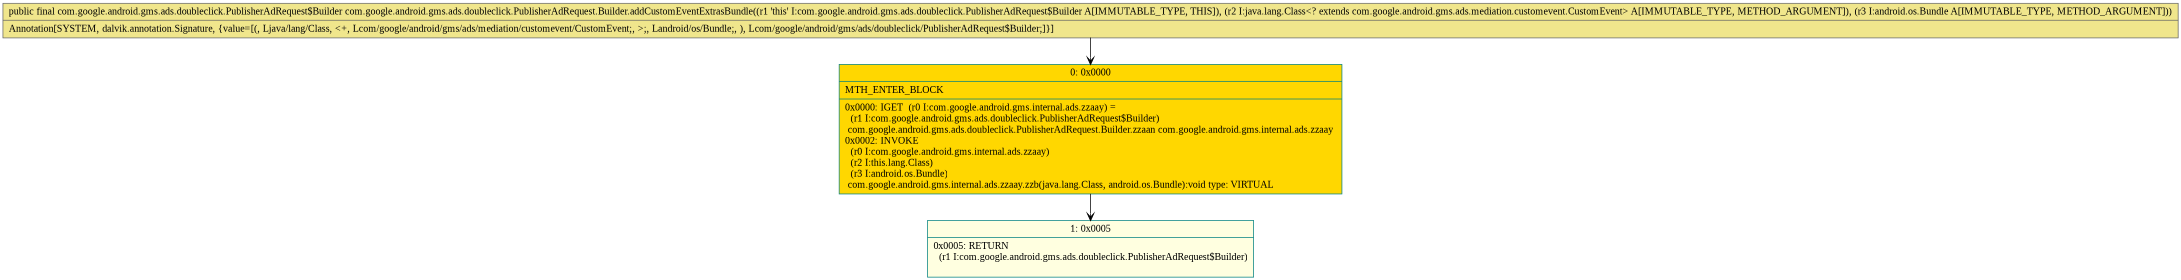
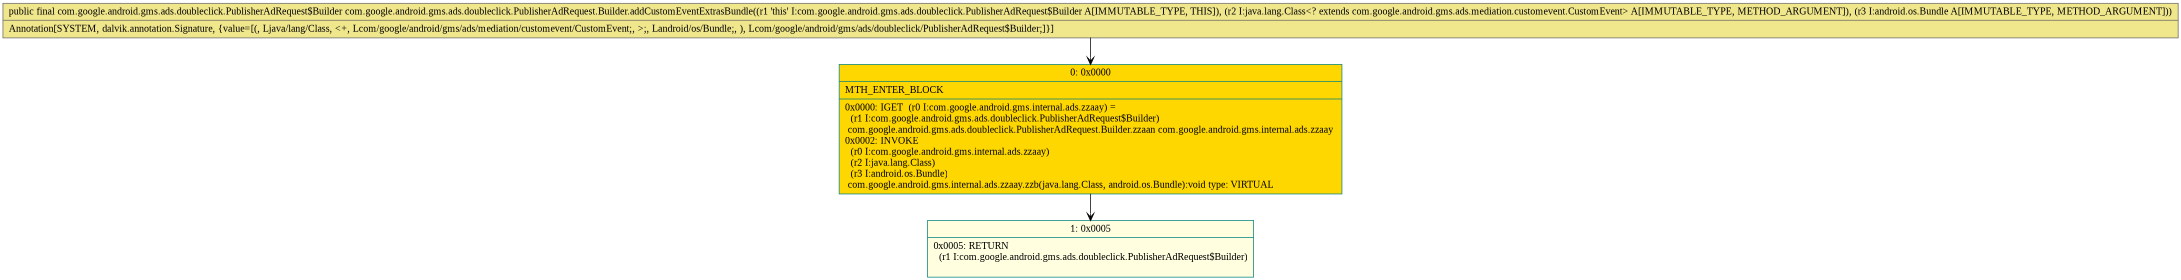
  digraph {
    fontname="Liberation Serif"
    node [shape=record style=filled color=teal fontname="Liberation Serif"]
    edge [arrowhead=vee fontname="Liberation Serif"]
-   n1 [label="{0\:\ 0x0000|MTH_ENTER_BLOCK\l|0x0000: IGET  (r0 I:com.google.android.gms.internal.ads.zzaay) = \l  (r1 I:com.google.android.gms.ads.doubleclick.PublisherAdRequest$Builder)\l com.google.android.gms.ads.doubleclick.PublisherAdRequest.Builder.zzaan com.google.android.gms.internal.ads.zzaay \l0x0002: INVOKE  \l  (r0 I:com.google.android.gms.internal.ads.zzaay)\l  (r2 I:this.lang.Class)\l  (r3 I:android.os.Bundle)\l com.google.android.gms.internal.ads.zzaay.zzb(java.lang.Class, android.os.Bundle):void type: VIRTUAL \l}" fillcolor=gold]
+   n1 [label="{0\:\ 0x0000|MTH_ENTER_BLOCK\l|0x0000: IGET  (r0 I:com.google.android.gms.internal.ads.zzaay) = \l  (r1 I:com.google.android.gms.ads.doubleclick.PublisherAdRequest$Builder)\l com.google.android.gms.ads.doubleclick.PublisherAdRequest.Builder.zzaan com.google.android.gms.internal.ads.zzaay \l0x0002: INVOKE  \l  (r0 I:com.google.android.gms.internal.ads.zzaay)\l  (r2 I:java.lang.Class)\l  (r3 I:android.os.Bundle)\l com.google.android.gms.internal.ads.zzaay.zzb(java.lang.Class, android.os.Bundle):void type: VIRTUAL \l}" fillcolor=gold]
    n2 [label="{1\:\ 0x0005|0x0005: RETURN  \l  (r1 I:com.google.android.gms.ads.doubleclick.PublisherAdRequest$Builder)\l \l}" fillcolor=lightyellow]
    n3 [label="{public final com.google.android.gms.ads.doubleclick.PublisherAdRequest$Builder com.google.android.gms.ads.doubleclick.PublisherAdRequest.Builder.addCustomEventExtrasBundle((r1 'this' I:com.google.android.gms.ads.doubleclick.PublisherAdRequest$Builder A[IMMUTABLE_TYPE, THIS]), (r2 I:java.lang.Class\<? extends com.google.android.gms.ads.mediation.customevent.CustomEvent\> A[IMMUTABLE_TYPE, METHOD_ARGUMENT]), (r3 I:android.os.Bundle A[IMMUTABLE_TYPE, METHOD_ARGUMENT]))  | Annotation[SYSTEM, dalvik.annotation.Signature, \{value=[(, Ljava\/lang\/Class, \<+, Lcom\/google\/android\/gms\/ads\/mediation\/customevent\/CustomEvent;, \>;, Landroid\/os\/Bundle;, ), Lcom\/google\/android\/gms\/ads\/doubleclick\/PublisherAdRequest$Builder;]\}]\l}" fillcolor=khaki color=gray40]
    n1 -> n2
    n3 -> n1
  }
